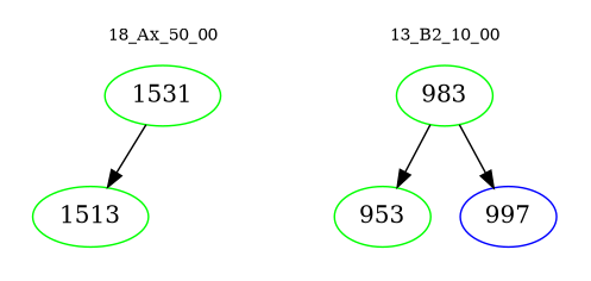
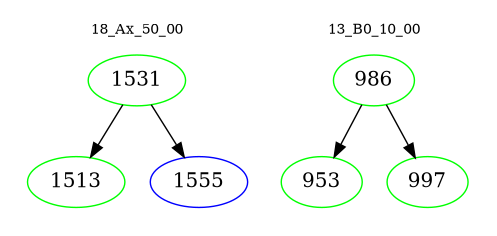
  digraph {
    node [color=green]
    edge [color=black]
    n1 [label=1531]
    n2 [label=1513]
-   n4 [label=983]
+   n3 [color=blue label=1555]
+   n4 [label=986]
    n5 [label=953]
-   n6 [color=blue label=997]
+   n6 [label=997]
    subgraph cluster_1 {
      color=white
      fontsize=10
      label="18_Ax_50_00"
      n1
      n2
+     n3
    }
    subgraph cluster_2 {
      color=white
      fontsize=10
-     label="13_B2_10_00"
+     label="13_B0_10_00"
      n4
      n5
      n6
    }
    n1 -> n2
+   n1 -> n3
    n4 -> n5
    n4 -> n6
  }
